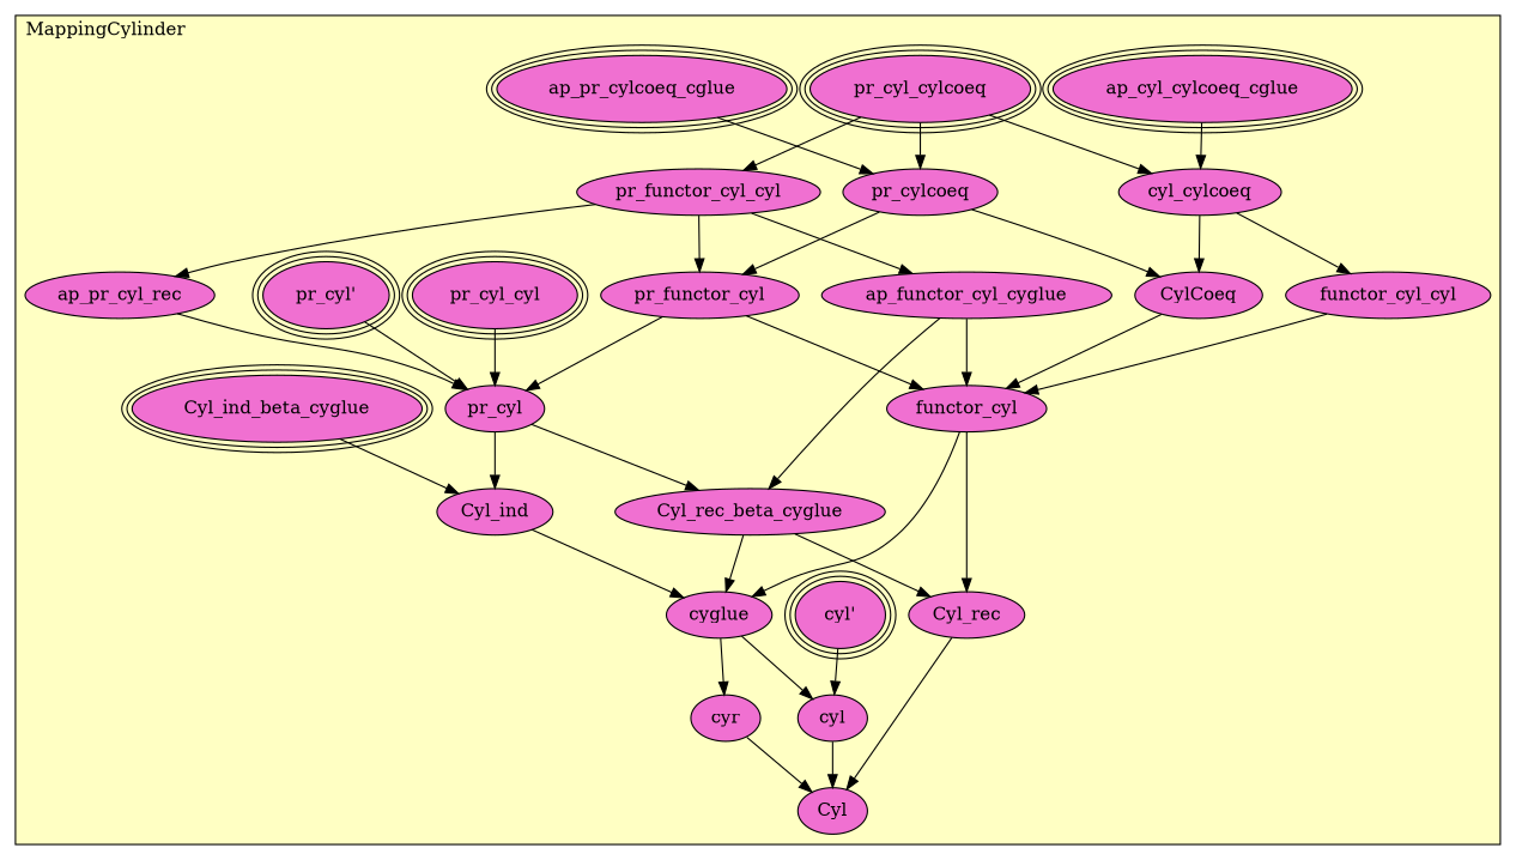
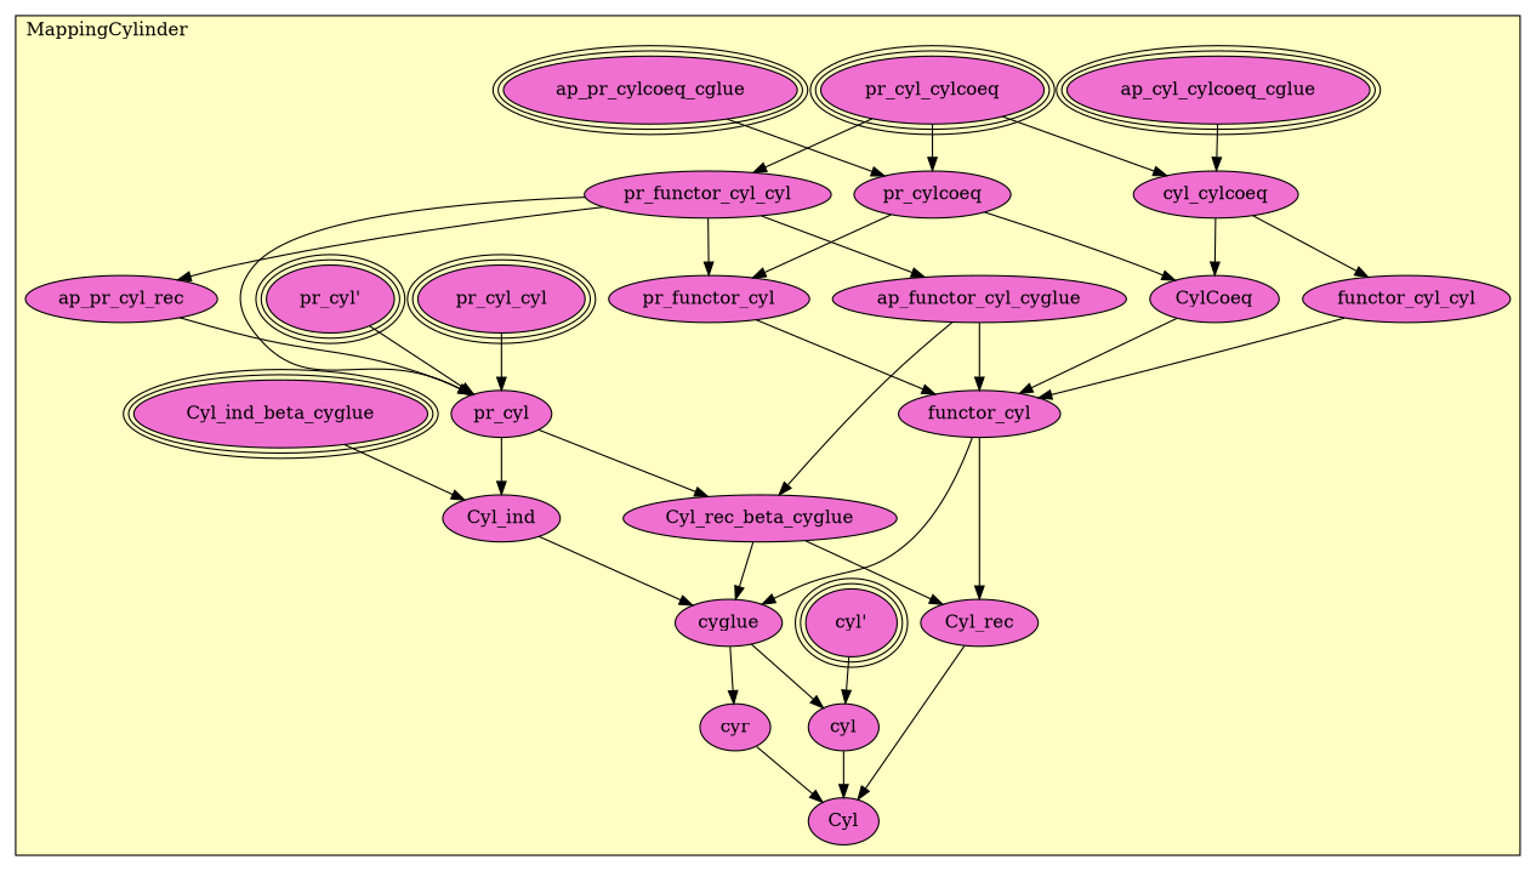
  digraph {
    node [fillcolor="#F070D1" style=filled]
    n1 [label=pr_cyl_cylcoeq peripheries=3]
    n2 [label=ap_pr_cylcoeq_cglue peripheries=3]
    n3 [label=pr_cylcoeq]
    n4 [label=ap_cyl_cylcoeq_cglue peripheries=3]
    n5 [label=cyl_cylcoeq]
    n6 [label=CylCoeq]
    n7 [label=pr_functor_cyl_cyl]
    n8 [label=pr_functor_cyl]
    n9 [label=functor_cyl_cyl]
    n10 [label=ap_functor_cyl_cyglue]
    n11 [label=functor_cyl]
    n12 [label="pr_cyl'" peripheries=3]
    n13 [label="cyl'" peripheries=3]
    n14 [label=pr_cyl_cyl peripheries=3]
    n15 [label=ap_pr_cyl_rec]
    n16 [label=pr_cyl]
    n17 [label=Cyl_rec_beta_cyglue]
    n18 [label=Cyl_rec]
    n19 [label=Cyl_ind_beta_cyglue peripheries=3]
    n20 [label=Cyl_ind]
    n21 [label=cyglue]
    n22 [label=cyr]
    n23 [label=cyl]
    n24 [label=Cyl]
    subgraph cluster_1 {
      fillcolor="#FFFFC3"
      label=MappingCylinder
      labeljust=l
      style=filled
      n1
      n2
      n3
      n4
      n5
      n6
      n7
      n8
      n9
      n10
      n11
      n12
      n13
      n14
      n15
      n16
      n17
      n18
      n19
      n20
      n21
      n22
      n23
      n24
    }
    n1 -> n3
    n1 -> n5
    n1 -> n7
    n2 -> n3
    n3 -> n6
    n3 -> n8
    n4 -> n5
    n5 -> n6
    n5 -> n9
    n6 -> n11
    n7 -> n8
    n7 -> n10
    n7 -> n15
    n8 -> n11
-   n8 -> n16
+   n7 -> n16
    n9 -> n11
    n10 -> n11
    n10 -> n17
    n11 -> n18
    n11 -> n21
    n12 -> n16
    n13 -> n23
    n14 -> n16
    n15 -> n16
    n16 -> n17
    n16 -> n20
    n17 -> n18
    n17 -> n21
    n18 -> n24
    n19 -> n20
    n20 -> n21
    n21 -> n22
    n21 -> n23
    n22 -> n24
    n23 -> n24
  }
